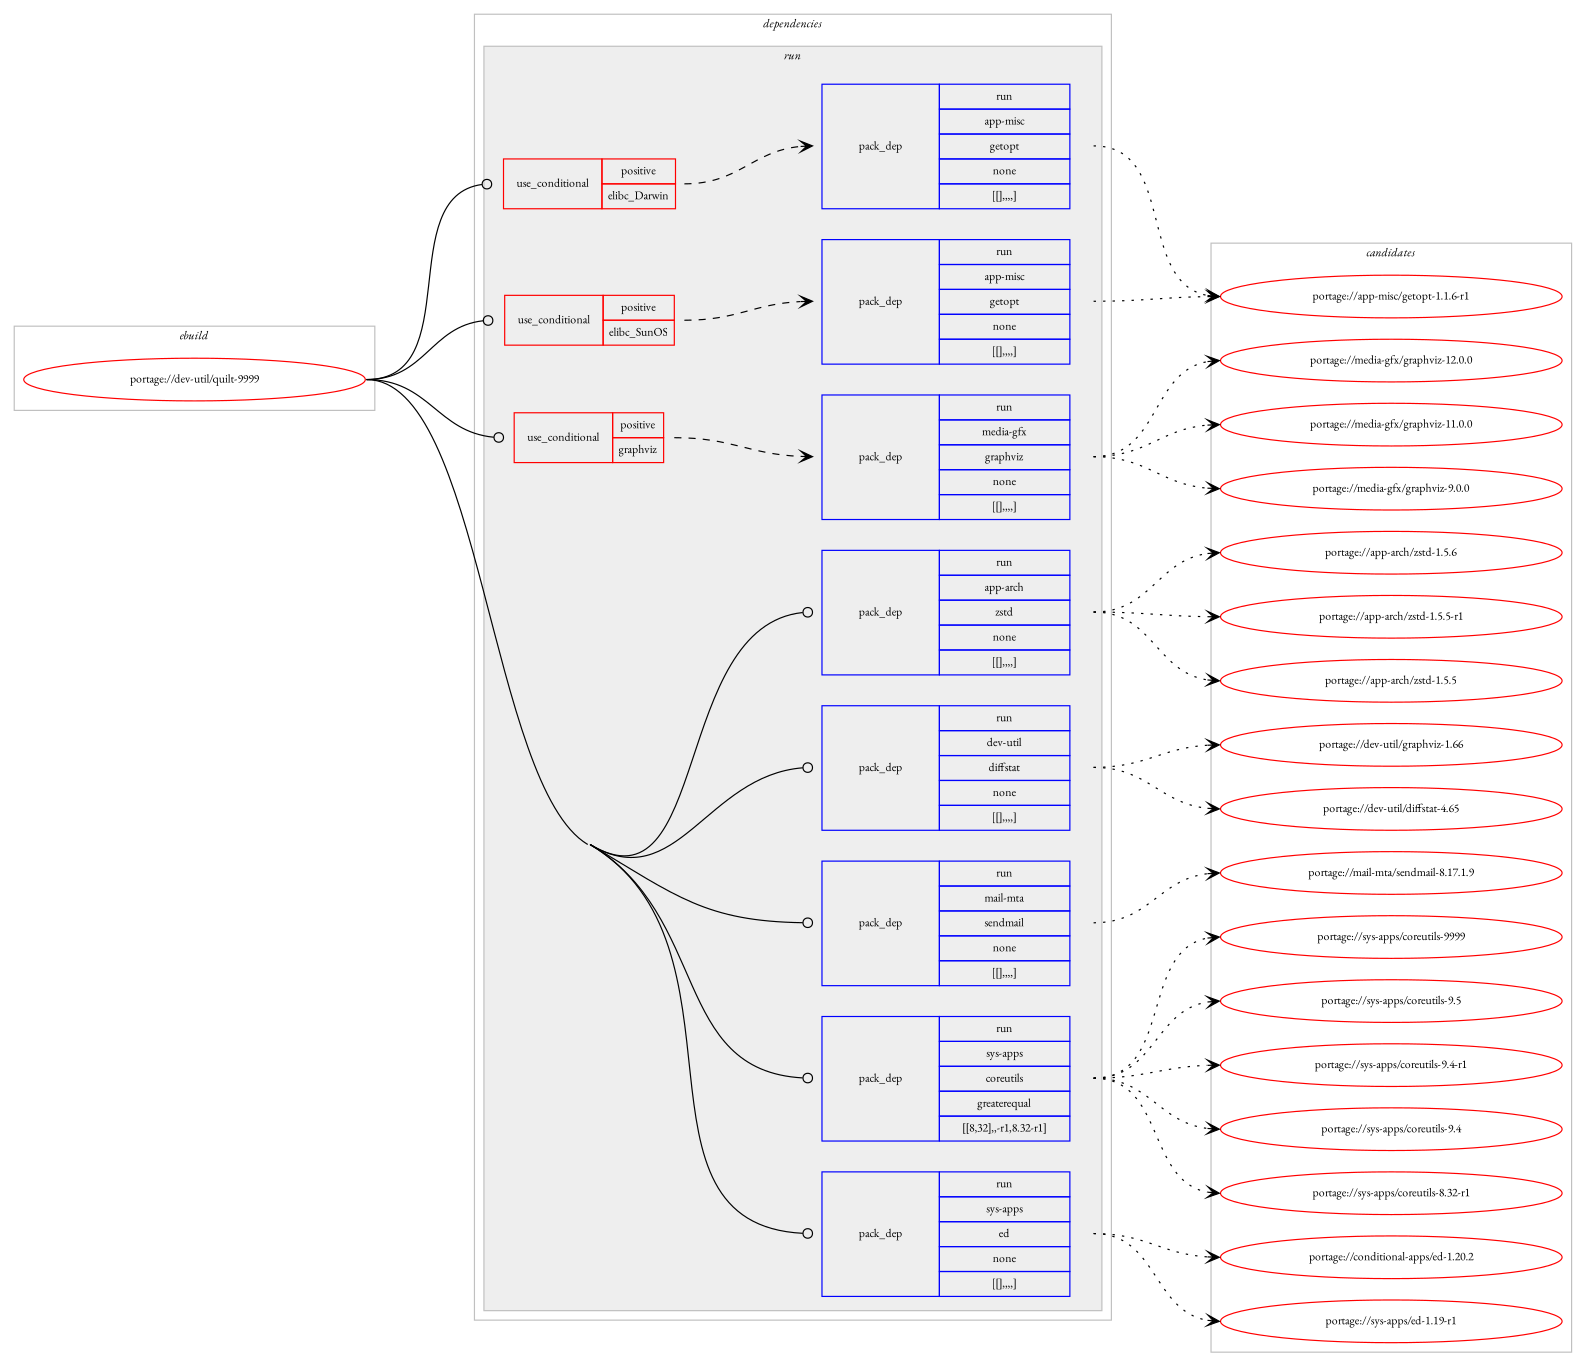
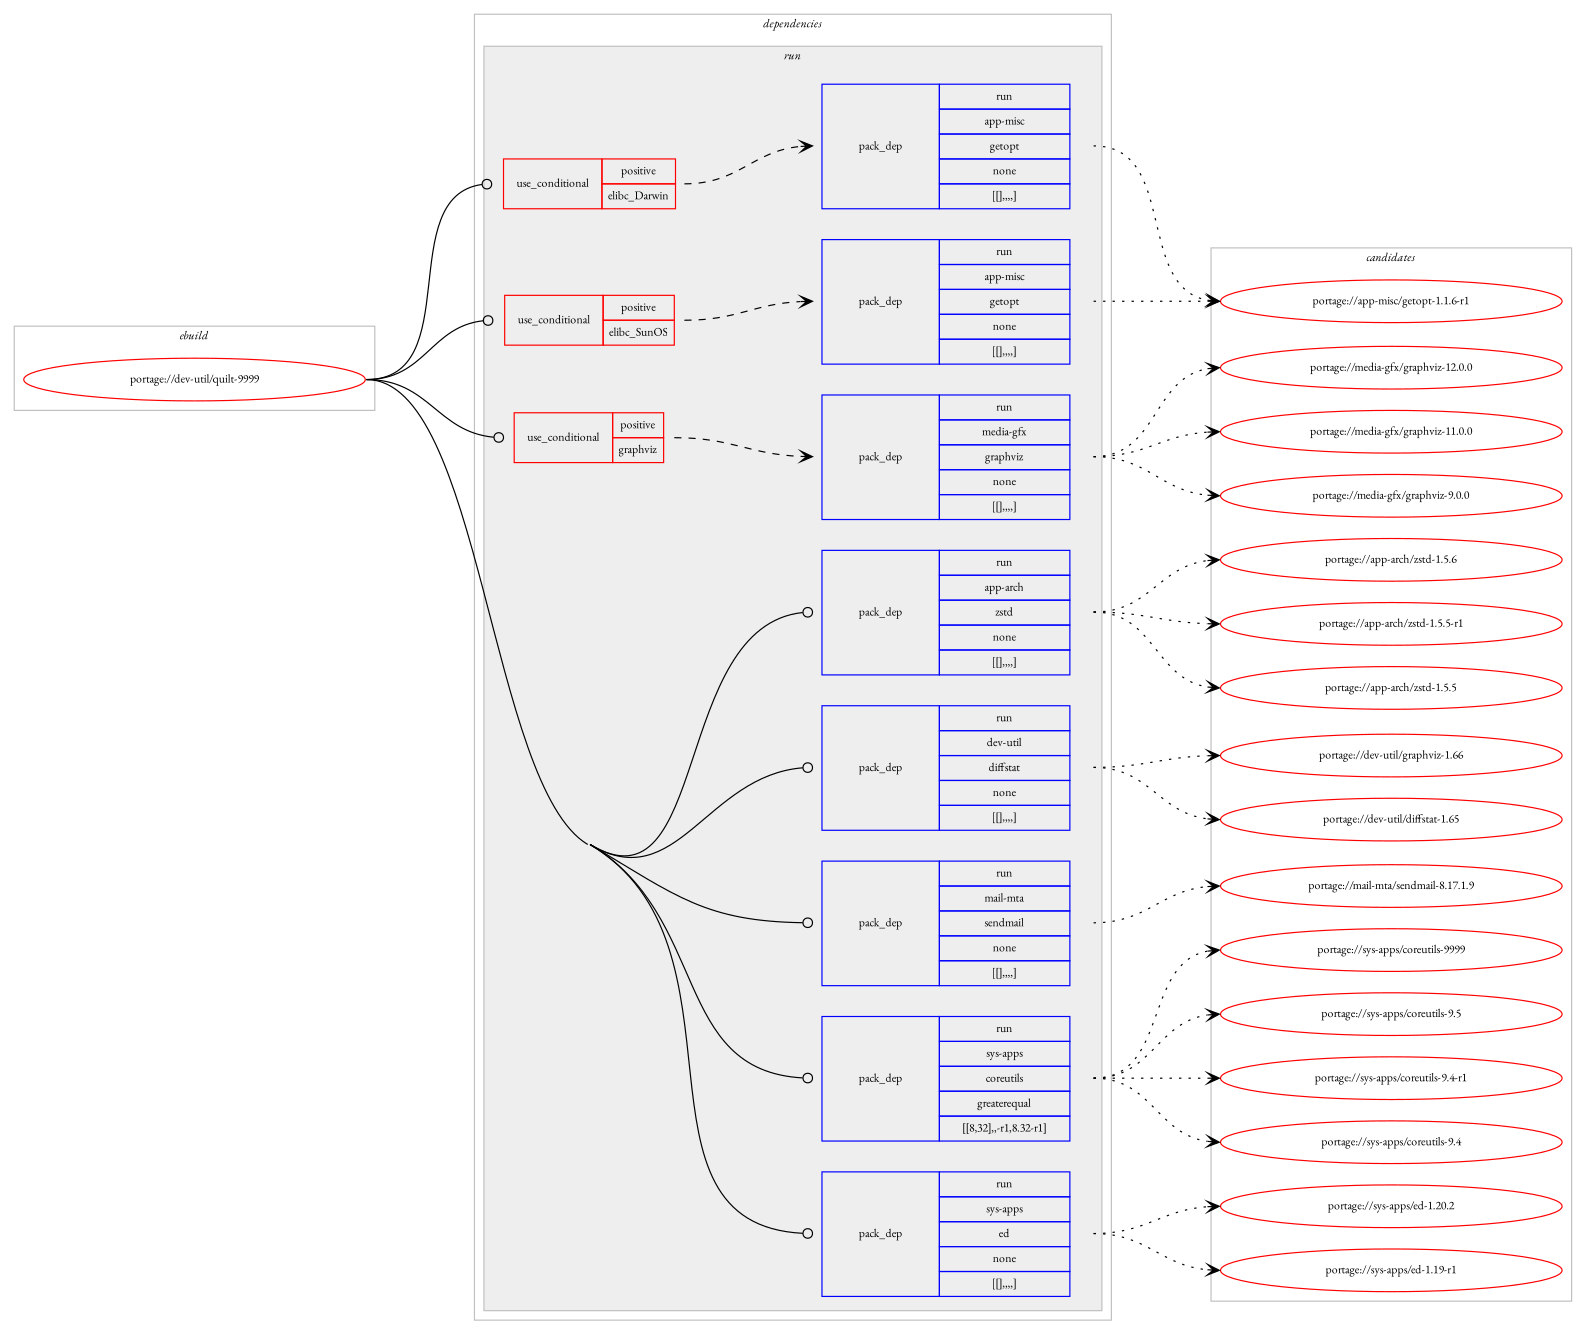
  digraph {
    compound=true
    concentrate=true
    fontname="EB Garamond"
    fontsize=10
    newrank=true
    rankdir=LR
    ranksep=1.5
    node [color=red fontname="EB Garamond" fontsize=10]
    edge [arrowhead=vee fontname="EB Garamond" headport=w style=dotted tailport=e weight=100]
    n1 [label="portage://dev-util/quilt-9999" width=4]
    n2 [color=blue label=<<TABLE BORDER="0" CELLBORDER="1" CELLSPACING="0" CELLPADDING="4" WIDTH="220"><TR><TD ROWSPAN="6" CELLPADDING="30">pack_dep</TD></TR><TR><TD WIDTH="110">run</TD></TR><TR><TD>app-misc</TD></TR><TR><TD>getopt</TD></TR><TR><TD>none</TD></TR><TR><TD>[[],,,,]</TD></TR></TABLE>> shape=none]
    n3 [label=<<TABLE BORDER="0" CELLBORDER="1" CELLSPACING="0" CELLPADDING="4"><TR><TD ROWSPAN="3" CELLPADDING="10">use_conditional</TD></TR><TR><TD>positive</TD></TR><TR><TD>elibc_Darwin</TD></TR></TABLE>> shape=none]
    n4 [color=blue label=<<TABLE BORDER="0" CELLBORDER="1" CELLSPACING="0" CELLPADDING="4" WIDTH="220"><TR><TD ROWSPAN="6" CELLPADDING="30">pack_dep</TD></TR><TR><TD WIDTH="110">run</TD></TR><TR><TD>app-misc</TD></TR><TR><TD>getopt</TD></TR><TR><TD>none</TD></TR><TR><TD>[[],,,,]</TD></TR></TABLE>> shape=none]
    n5 [label=<<TABLE BORDER="0" CELLBORDER="1" CELLSPACING="0" CELLPADDING="4"><TR><TD ROWSPAN="3" CELLPADDING="10">use_conditional</TD></TR><TR><TD>positive</TD></TR><TR><TD>elibc_SunOS</TD></TR></TABLE>> shape=none]
    n6 [color=blue label=<<TABLE BORDER="0" CELLBORDER="1" CELLSPACING="0" CELLPADDING="4" WIDTH="220"><TR><TD ROWSPAN="6" CELLPADDING="30">pack_dep</TD></TR><TR><TD WIDTH="110">run</TD></TR><TR><TD>media-gfx</TD></TR><TR><TD>graphviz</TD></TR><TR><TD>none</TD></TR><TR><TD>[[],,,,]</TD></TR></TABLE>> shape=none]
    n7 [label=<<TABLE BORDER="0" CELLBORDER="1" CELLSPACING="0" CELLPADDING="4"><TR><TD ROWSPAN="3" CELLPADDING="10">use_conditional</TD></TR><TR><TD>positive</TD></TR><TR><TD>graphviz</TD></TR></TABLE>> shape=none]
    n8 [color=blue label=<<TABLE BORDER="0" CELLBORDER="1" CELLSPACING="0" CELLPADDING="4" WIDTH="220"><TR><TD ROWSPAN="6" CELLPADDING="30">pack_dep</TD></TR><TR><TD WIDTH="110">run</TD></TR><TR><TD>app-arch</TD></TR><TR><TD>zstd</TD></TR><TR><TD>none</TD></TR><TR><TD>[[],,,,]</TD></TR></TABLE>> shape=none]
    n9 [color=blue label=<<TABLE BORDER="0" CELLBORDER="1" CELLSPACING="0" CELLPADDING="4" WIDTH="220"><TR><TD ROWSPAN="6" CELLPADDING="30">pack_dep</TD></TR><TR><TD WIDTH="110">run</TD></TR><TR><TD>dev-util</TD></TR><TR><TD>diffstat</TD></TR><TR><TD>none</TD></TR><TR><TD>[[],,,,]</TD></TR></TABLE>> shape=none]
    n10 [color=blue label=<<TABLE BORDER="0" CELLBORDER="1" CELLSPACING="0" CELLPADDING="4" WIDTH="220"><TR><TD ROWSPAN="6" CELLPADDING="30">pack_dep</TD></TR><TR><TD WIDTH="110">run</TD></TR><TR><TD>mail-mta</TD></TR><TR><TD>sendmail</TD></TR><TR><TD>none</TD></TR><TR><TD>[[],,,,]</TD></TR></TABLE>> shape=none]
    n11 [color=blue label=<<TABLE BORDER="0" CELLBORDER="1" CELLSPACING="0" CELLPADDING="4" WIDTH="220"><TR><TD ROWSPAN="6" CELLPADDING="30">pack_dep</TD></TR><TR><TD WIDTH="110">run</TD></TR><TR><TD>sys-apps</TD></TR><TR><TD>coreutils</TD></TR><TR><TD>greaterequal</TD></TR><TR><TD>[[8,32],,-r1,8.32-r1]</TD></TR></TABLE>> shape=none]
    n12 [color=blue label=<<TABLE BORDER="0" CELLBORDER="1" CELLSPACING="0" CELLPADDING="4" WIDTH="220"><TR><TD ROWSPAN="6" CELLPADDING="30">pack_dep</TD></TR><TR><TD WIDTH="110">run</TD></TR><TR><TD>sys-apps</TD></TR><TR><TD>ed</TD></TR><TR><TD>none</TD></TR><TR><TD>[[],,,,]</TD></TR></TABLE>> shape=none]
    n13 [label="portage://app-misc/getopt-1.1.6-r1" width=4]
    n14 [label="portage://media-gfx/graphviz-12.0.0" width=4]
    n15 [label="portage://media-gfx/graphviz-11.0.0" width=4]
    n16 [label="portage://media-gfx/graphviz-9.0.0" width=4]
    n17 [label="portage://app-arch/zstd-1.5.6" width=4]
    n18 [label="portage://app-arch/zstd-1.5.5-r1" width=4]
    n19 [label="portage://app-arch/zstd-1.5.5" width=4]
    n20 [label="portage://dev-util/graphviz-1.66" width=4]
-   n21 [label="portage://dev-util/diffstat-4.65" width=4]
+   n21 [label="portage://dev-util/diffstat-1.65" width=4]
    n22 [label="portage://mail-mta/sendmail-8.17.1.9" width=4]
    n23 [label="portage://sys-apps/coreutils-9999" width=4]
    n24 [label="portage://sys-apps/coreutils-9.5" width=4]
    n25 [label="portage://sys-apps/coreutils-9.4-r1" width=4]
    n26 [label="portage://sys-apps/coreutils-9.4" width=4]
-   n27 [label="portage://sys-apps/coreutils-8.32-r1" width=4]
-   n28 [label="portage://conditional-apps/ed-1.20.2" width=4]
+   n28 [label="portage://sys-apps/ed-1.20.2" width=4]
    n29 [label="portage://sys-apps/ed-1.19-r1" width=4]
    subgraph cluster_1 {
      color=gray
      label=<<i>ebuild</i>>
      n1
    }
    subgraph cluster_2 {
      color=gray
      label=<<i>dependencies</i>>
      subgraph cluster_3 {
        color=gray
        fillcolor="#eeeeee"
        label=<<i>compile</i>>
        style=filled
      }
      subgraph cluster_4 {
        color=gray
        fillcolor="#eeeeee"
        label=<<i>compile and run</i>>
        style=filled
      }
      subgraph cluster_5 {
        color=gray
        fillcolor="#eeeeee"
        label=<<i>run</i>>
        style=filled
        subgraph sub_6 {
          color=gray
          fillcolor="#eeeeee"
          label=<<i>run</i>>
          style=filled
          n3
          subgraph sub_7 {
            color=gray
            fillcolor="#eeeeee"
            label=<<i>run</i>>
            style=filled
            n2
          }
        }
        subgraph sub_8 {
          color=gray
          fillcolor="#eeeeee"
          label=<<i>run</i>>
          style=filled
          n5
          subgraph sub_9 {
            color=gray
            fillcolor="#eeeeee"
            label=<<i>run</i>>
            style=filled
            n4
          }
        }
        subgraph sub_10 {
          color=gray
          fillcolor="#eeeeee"
          label=<<i>run</i>>
          style=filled
          n7
          subgraph sub_11 {
            color=gray
            fillcolor="#eeeeee"
            label=<<i>run</i>>
            style=filled
            n6
          }
        }
        subgraph sub_12 {
          color=gray
          fillcolor="#eeeeee"
          label=<<i>run</i>>
          style=filled
          n8
        }
        subgraph sub_13 {
          color=gray
          fillcolor="#eeeeee"
          label=<<i>run</i>>
          style=filled
          n9
        }
        subgraph sub_14 {
          color=gray
          fillcolor="#eeeeee"
          label=<<i>run</i>>
          style=filled
          n10
        }
        subgraph sub_15 {
          color=gray
          fillcolor="#eeeeee"
          label=<<i>run</i>>
          style=filled
          n11
        }
        subgraph sub_16 {
          color=gray
          fillcolor="#eeeeee"
          label=<<i>run</i>>
          style=filled
          n12
        }
      }
    }
    subgraph cluster_17 {
      color=gray
      label=<<i>candidates</i>>
      rank=same
      subgraph sub_18 {
        color=black
        label=<<i>candidates</i>>
        nodesep=1
        rank=same
        n13
      }
      subgraph sub_19 {
        color=black
        label=<<i>candidates</i>>
        nodesep=1
        rank=same
        n13
      }
      subgraph sub_20 {
        color=black
        label=<<i>candidates</i>>
        nodesep=1
        rank=same
        n14
        n15
        n16
      }
      subgraph sub_21 {
        color=black
        label=<<i>candidates</i>>
        nodesep=1
        rank=same
        n17
        n18
        n19
      }
      subgraph sub_22 {
        color=black
        label=<<i>candidates</i>>
        nodesep=1
        rank=same
        n20
        n21
      }
      subgraph sub_23 {
        color=black
        label=<<i>candidates</i>>
        nodesep=1
        rank=same
        n22
      }
      subgraph sub_24 {
        color=black
        label=<<i>candidates</i>>
        nodesep=1
        rank=same
        n23
        n24
        n25
        n26
-       n27
      }
      subgraph sub_25 {
        color=black
        label=<<i>candidates</i>>
        nodesep=1
        rank=same
        n28
        n29
      }
    }
    n1 -> n3 [arrowhead=odot style=solid weight=20]
    n1 -> n5 [arrowhead=odot style=solid weight=20]
    n1 -> n7 [arrowhead=odot style=solid weight=20]
    n1 -> n8 [arrowhead=odot style=solid weight=20]
    n1 -> n9 [arrowhead=odot style=solid weight=20]
    n1 -> n10 [arrowhead=odot style=solid weight=20]
    n1 -> n11 [arrowhead=odot style=solid weight=20]
    n1 -> n12 [arrowhead=odot style=solid weight=20]
    n2 -> n13
    n3 -> n2 [style=dashed weight=20]
    n4 -> n13
    n5 -> n4 [style=dashed weight=20]
    n6 -> n14
    n6 -> n15
    n6 -> n16
    n7 -> n6 [style=dashed weight=20]
    n8 -> n17
    n8 -> n18
    n8 -> n19
    n9 -> n20
    n9 -> n21
    n10 -> n22
    n11 -> n23
    n11 -> n24
    n11 -> n25
    n11 -> n26
-   n11 -> n27
    n12 -> n28
    n12 -> n29
  }
